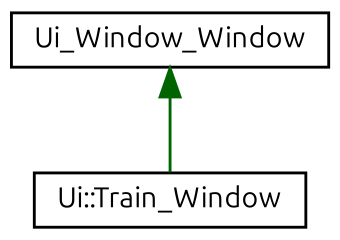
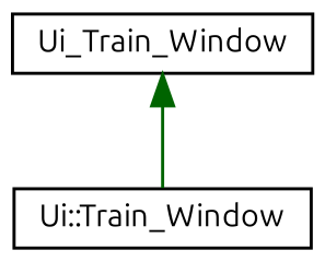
  digraph {
    rankdir=TB
    fontname=Ubuntu
    node [color=black fillcolor=white fontname=Ubuntu fontsize=10 shape=record style=filled]
-   n1 [height=0.2 label=Ui_Window_Window width=0.4]
+   n1 [height=0.2 label=Ui_Train_Window width=0.4]
    n2 [height=0.2 label="Ui::Train_Window" width=0.4]
    n1 -> n2 [color=darkgreen dir=back fontname=Ubuntu fontsize=10 labelfontname=Helvetica labelfontsize=10 style=solid]
  }
